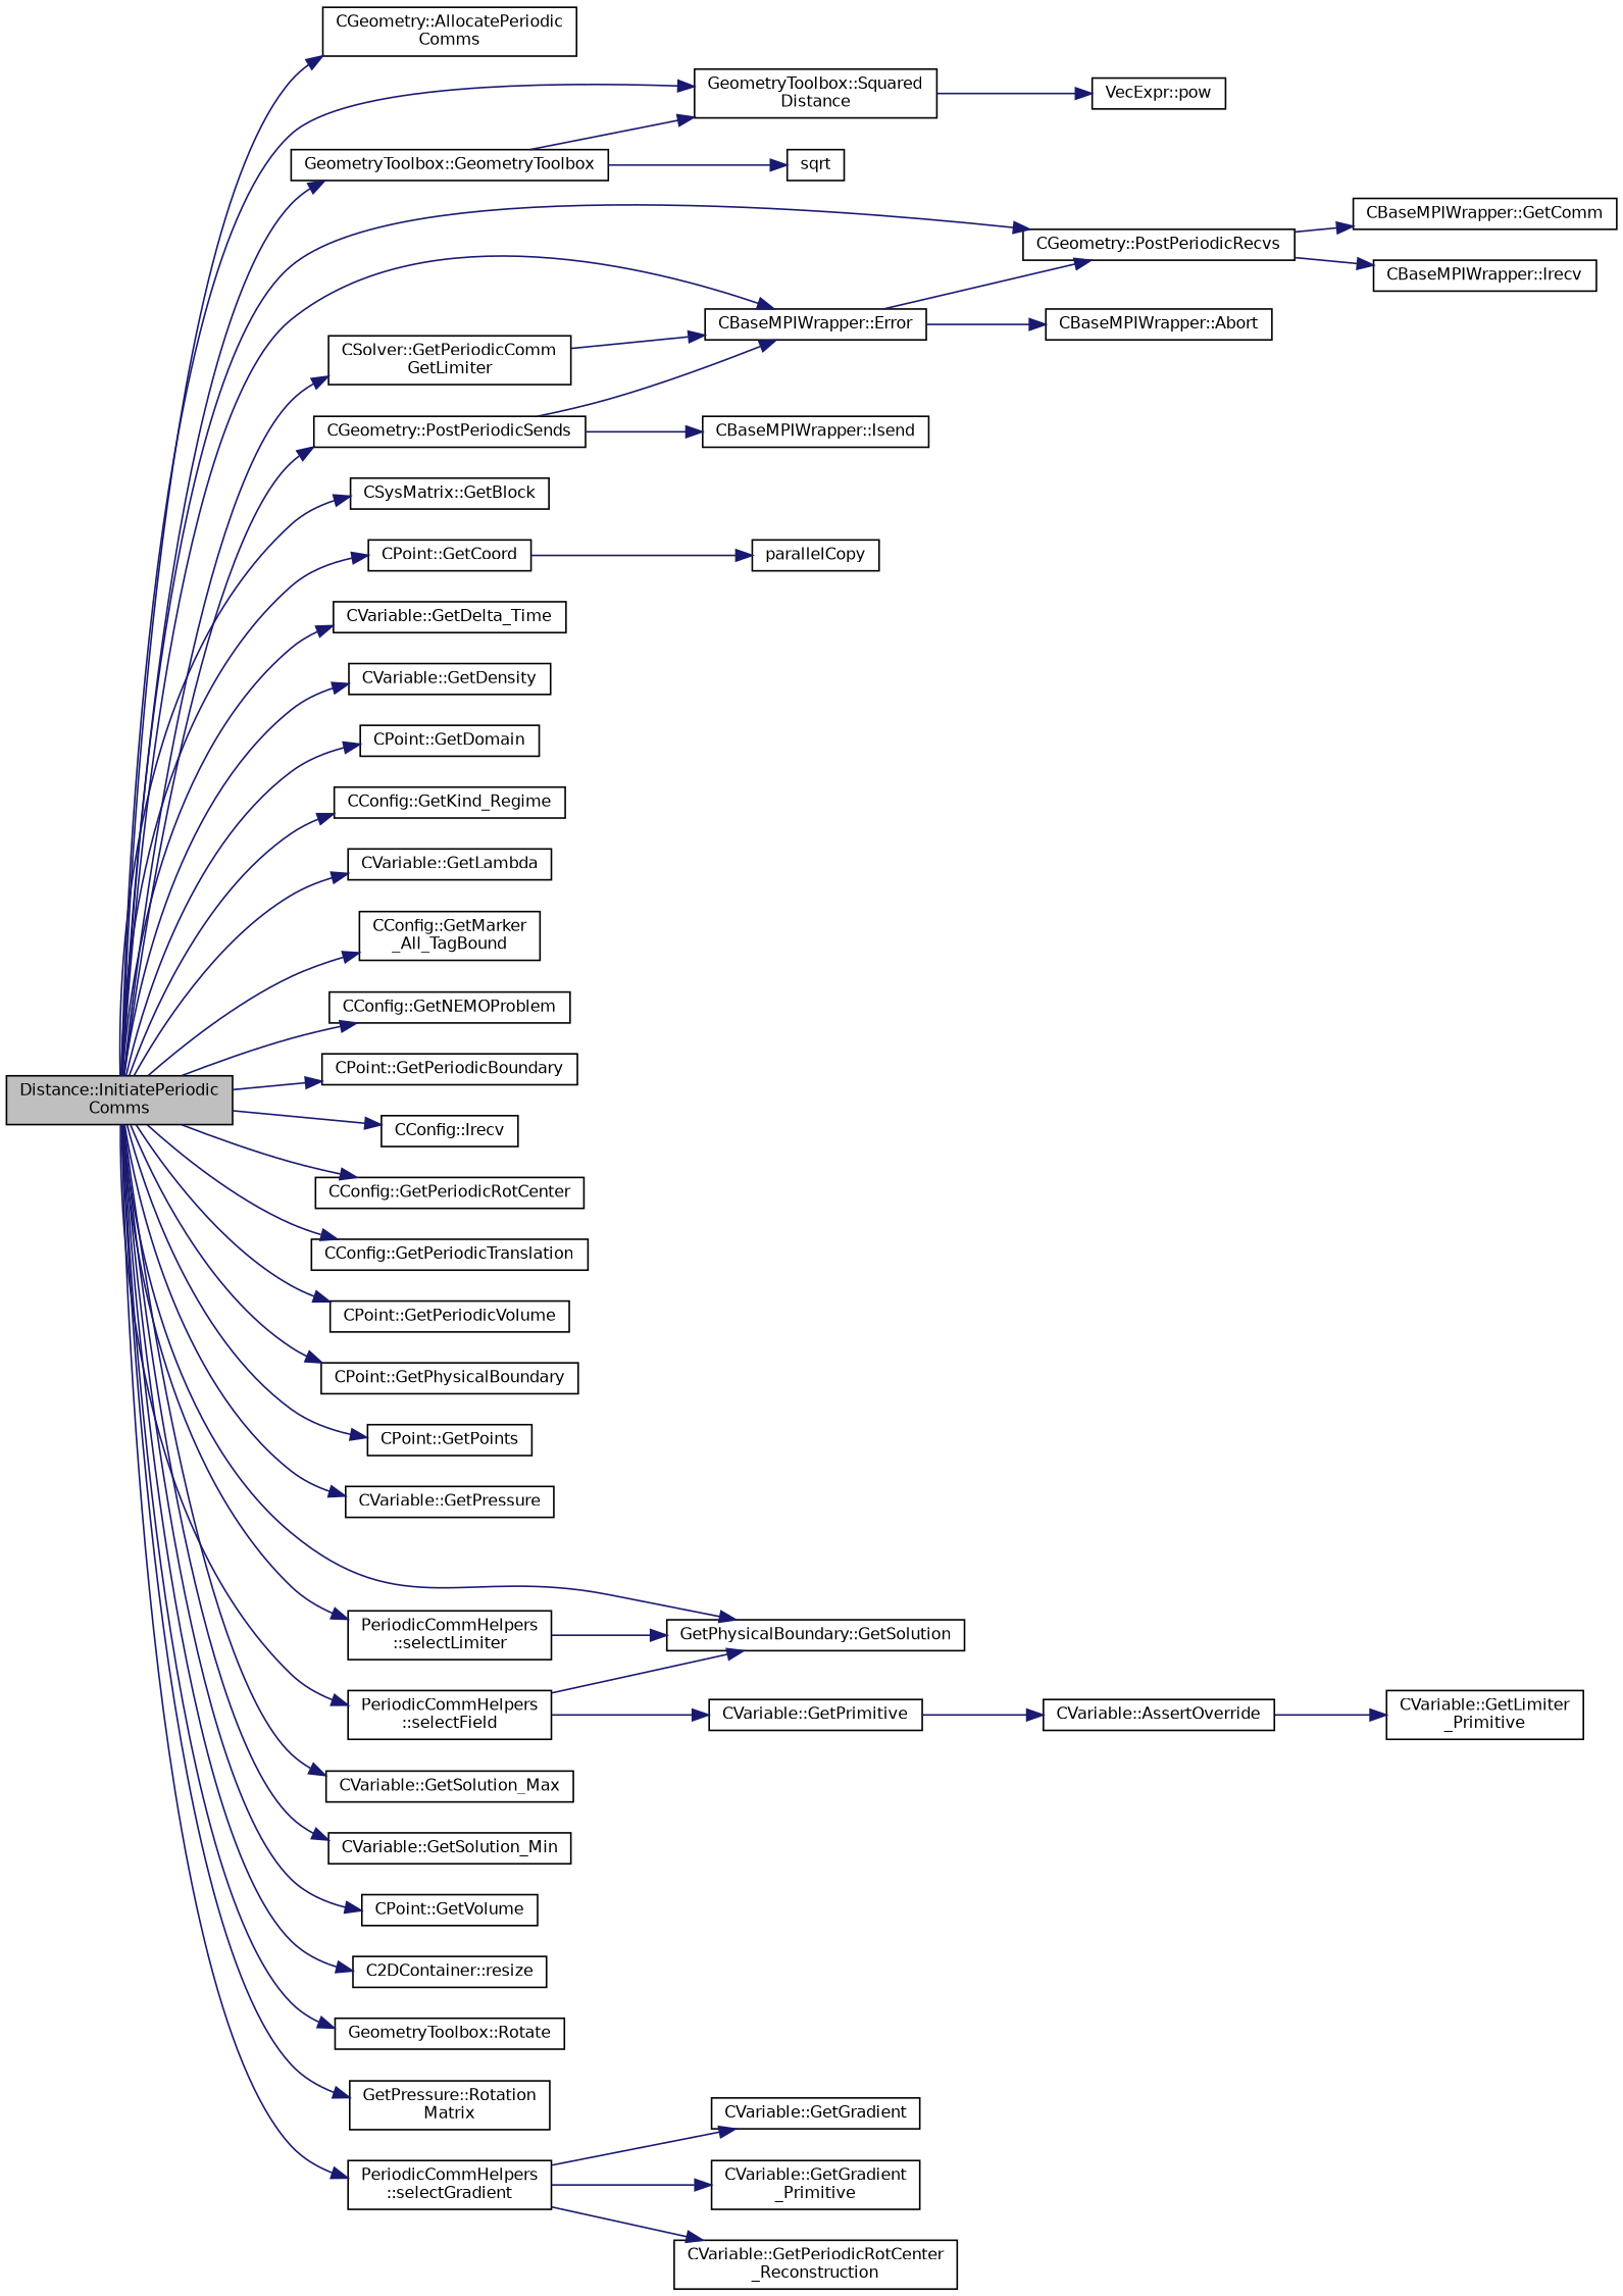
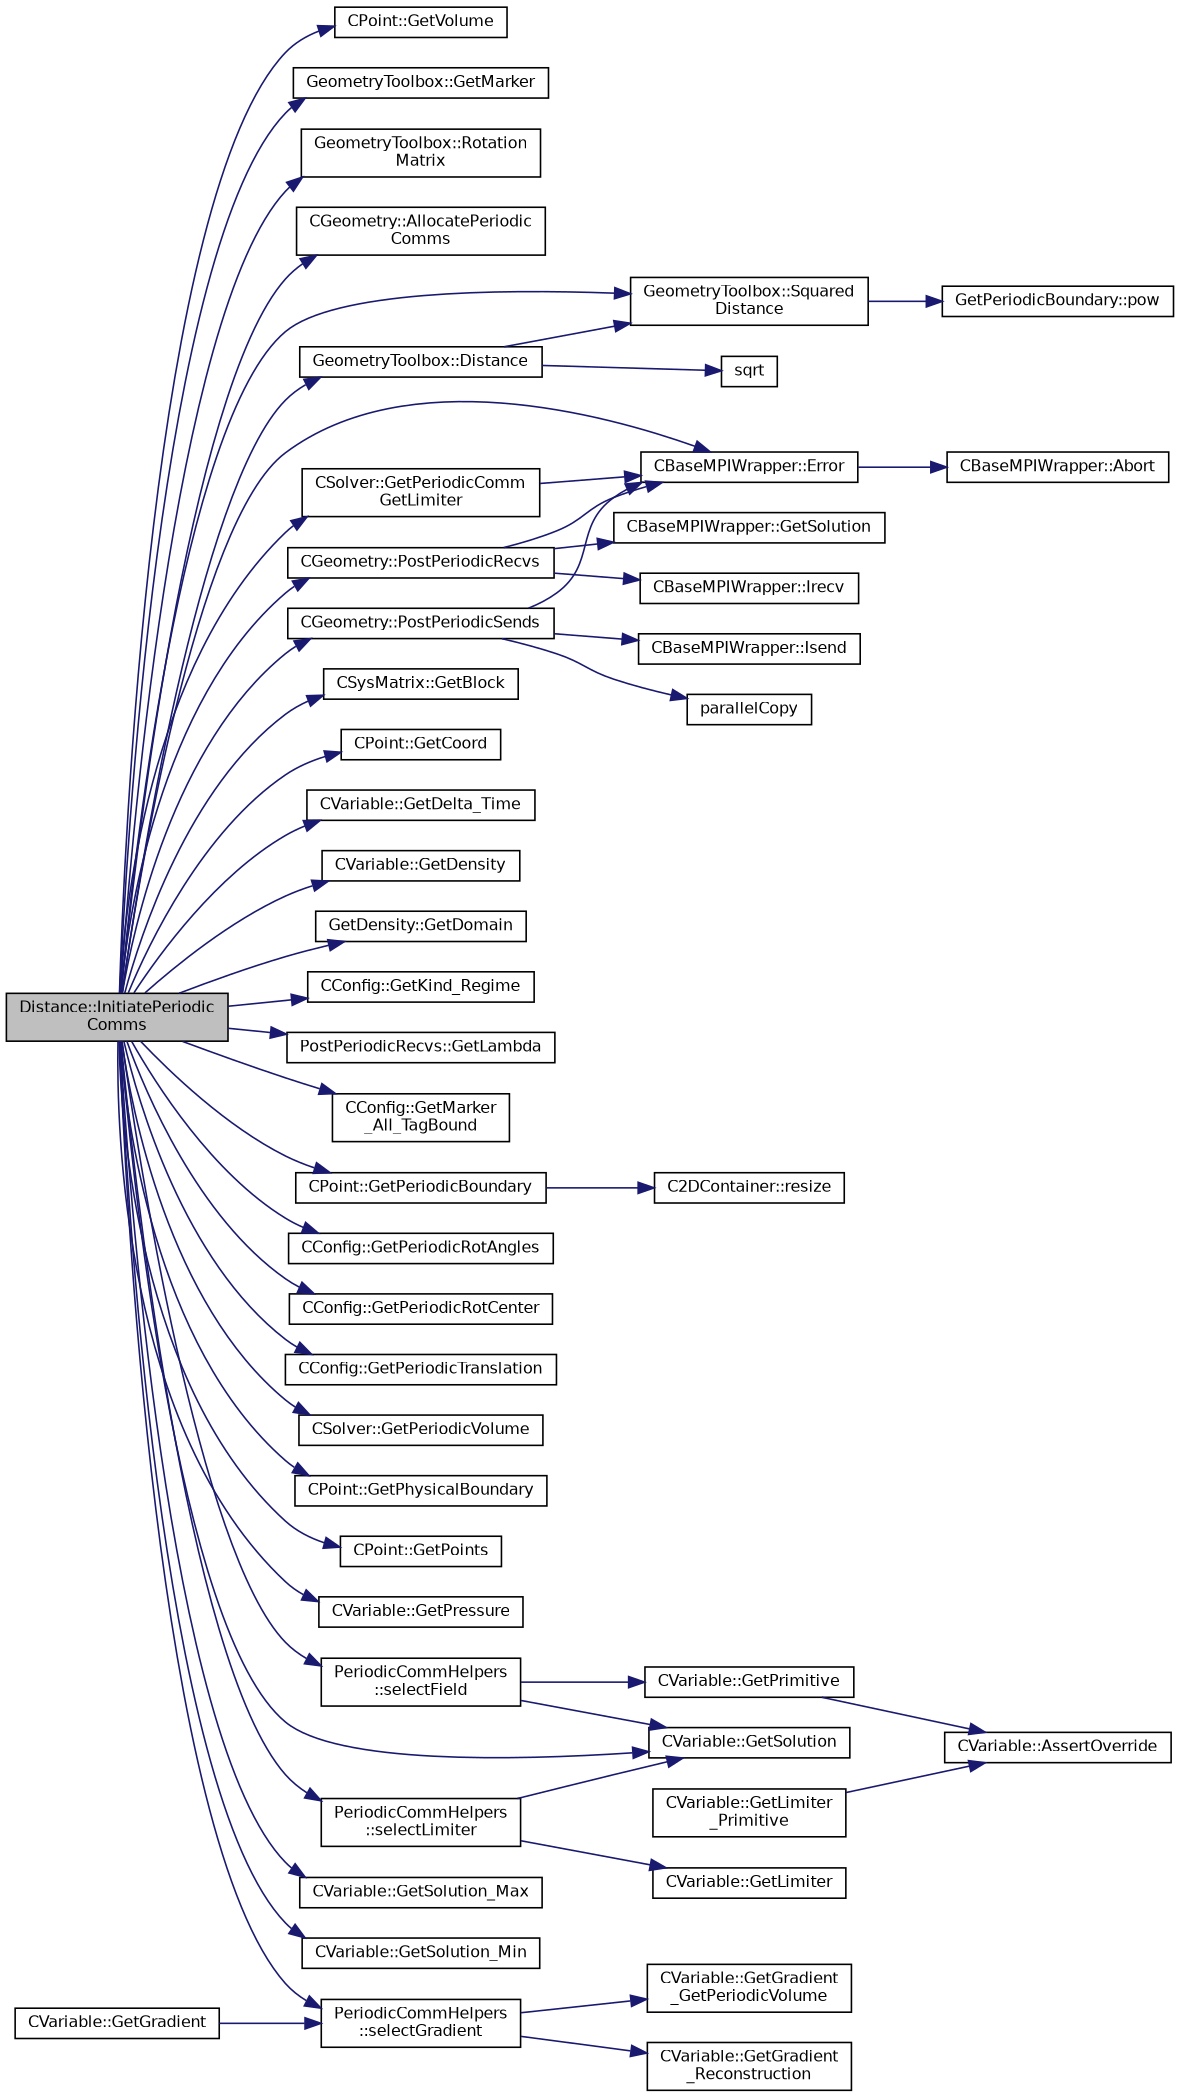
  digraph {
    rankdir=LR
    node [color=black fillcolor=white fontname=Helvetica fontsize=10 shape=record style=filled]
    edge [color=midnightblue fontname=Helvetica fontsize=10 labelfontname=Helvetica labelfontsize=10 style=solid]
    n1 [fillcolor=grey75 fontcolor=black height=0.2 label="Distance::InitiatePeriodic\lComms" width=0.4]
    n2 [height=0.2 label="CGeometry::AllocatePeriodic\lComms" width=0.4]
-   n3 [height=0.2 label="GeometryToolbox::GeometryToolbox" width=0.4]
+   n3 [height=0.2 label="GeometryToolbox::Distance" width=0.4]
    n4 [height=0.2 label="GeometryToolbox::Squared\lDistance" width=0.4]
    n5 [height=0.2 label="CBaseMPIWrapper::Error" width=0.4]
    n6 [height=0.2 label="CSysMatrix::GetBlock" width=0.4]
    n7 [height=0.2 label="CPoint::GetCoord" width=0.4]
    n8 [height=0.2 label="CVariable::GetDelta_Time" width=0.4]
    n9 [height=0.2 label="CVariable::GetDensity" width=0.4]
-   n10 [height=0.2 label="CPoint::GetDomain" width=0.4]
+   n10 [height=0.2 label="GetDensity::GetDomain" width=0.4]
    n11 [height=0.2 label="CConfig::GetKind_Regime" width=0.4]
-   n12 [height=0.2 label="CVariable::GetLambda" width=0.4]
+   n12 [height=0.2 label="PostPeriodicRecvs::GetLambda" width=0.4]
    n13 [height=0.2 label="CConfig::GetMarker\l_All_TagBound" width=0.4]
-   n14 [height=0.2 label="CConfig::GetNEMOProblem" width=0.4]
    n15 [height=0.2 label="CPoint::GetPeriodicBoundary" width=0.4]
    n16 [height=0.2 label="CSolver::GetPeriodicComm\lGetLimiter" width=0.4]
-   n17 [height=0.2 label="CConfig::Irecv" width=0.4]
+   n17 [height=0.2 label="CConfig::GetPeriodicRotAngles" width=0.4]
    n18 [height=0.2 label="CConfig::GetPeriodicRotCenter" width=0.4]
    n19 [height=0.2 label="CConfig::GetPeriodicTranslation" width=0.4]
-   n20 [height=0.2 label="CPoint::GetPeriodicVolume" width=0.4]
+   n20 [height=0.2 label="CSolver::GetPeriodicVolume" width=0.4]
    n21 [height=0.2 label="CPoint::GetPhysicalBoundary" width=0.4]
    n22 [height=0.2 label="CPoint::GetPoints" width=0.4]
    n23 [height=0.2 label="CVariable::GetPressure" width=0.4]
-   n24 [height=0.2 label="GetPhysicalBoundary::GetSolution" width=0.4]
+   n24 [height=0.2 label="CVariable::GetSolution" width=0.4]
    n25 [height=0.2 label="CVariable::GetSolution_Max" width=0.4]
    n26 [height=0.2 label="CVariable::GetSolution_Min" width=0.4]
    n27 [height=0.2 label="CPoint::GetVolume" width=0.4]
    n28 [height=0.2 label="CGeometry::PostPeriodicRecvs" width=0.4]
    n29 [height=0.2 label="CGeometry::PostPeriodicSends" width=0.4]
    n30 [height=0.2 label="C2DContainer::resize" width=0.4]
-   n31 [height=0.2 label="GeometryToolbox::Rotate" width=0.4]
-   n32 [height=0.2 label="GetPressure::Rotation\lMatrix" width=0.4]
+   n31 [height=0.2 label="GeometryToolbox::GetMarker" width=0.4]
+   n32 [height=0.2 label="GeometryToolbox::Rotation\lMatrix" width=0.4]
    n33 [height=0.2 label="PeriodicCommHelpers\l::selectField" width=0.4]
    n34 [height=0.2 label="PeriodicCommHelpers\l::selectGradient" width=0.4]
    n35 [height=0.2 label="PeriodicCommHelpers\l::selectLimiter" width=0.4]
    n36 [height=0.2 label=sqrt width=0.4]
-   n37 [height=0.2 label="VecExpr::pow" width=0.4]
+   n37 [height=0.2 label="GetPeriodicBoundary::pow" width=0.4]
    n38 [height=0.2 label="CBaseMPIWrapper::Abort" width=0.4]
-   n39 [height=0.2 label="CBaseMPIWrapper::GetComm" width=0.4]
+   n39 [height=0.2 label="CBaseMPIWrapper::GetSolution" width=0.4]
    n40 [height=0.2 label="CBaseMPIWrapper::Irecv" width=0.4]
    n41 [height=0.2 label="CBaseMPIWrapper::Isend" width=0.4]
    n42 [height=0.2 label=parallelCopy width=0.4]
    n43 [height=0.2 label="CVariable::GetPrimitive" width=0.4]
    n44 [height=0.2 label="CVariable::GetGradient" width=0.4]
-   n45 [height=0.2 label="CVariable::GetGradient\l_Primitive" width=0.4]
-   n46 [height=0.2 label="CVariable::GetPeriodicRotCenter\l_Reconstruction" width=0.4]
+   n45 [height=0.2 label="CVariable::GetGradient\l_GetPeriodicVolume" width=0.4]
+   n46 [height=0.2 label="CVariable::GetGradient\l_Reconstruction" width=0.4]
+   n47 [height=0.2 label="CVariable::GetLimiter" width=0.4]
    n48 [height=0.2 label="CVariable::AssertOverride" width=0.4]
    n49 [height=0.2 label="CVariable::GetLimiter\l_Primitive" width=0.4]
    n1 -> n2
    n1 -> n3
    n1 -> n4
    n1 -> n5
    n1 -> n6
    n1 -> n7
    n1 -> n8
    n1 -> n9
    n1 -> n10
    n1 -> n11
    n1 -> n12
    n1 -> n13
-   n1 -> n14
    n1 -> n15
    n1 -> n16
    n1 -> n17
    n1 -> n18
    n1 -> n19
    n1 -> n20
    n1 -> n21
    n1 -> n22
    n1 -> n23
    n1 -> n24
    n1 -> n25
    n1 -> n26
    n1 -> n27
    n1 -> n28
    n1 -> n29
-   n1 -> n30
+   n15 -> n30
    n1 -> n31
    n1 -> n32
    n1 -> n33
    n1 -> n34
    n1 -> n35
    n3 -> n4
    n3 -> n36
    n4 -> n37
    n5 -> n38
    n16 -> n5
-   n5 -> n28
+   n28 -> n5
    n28 -> n39
    n28 -> n40
    n29 -> n5
    n29 -> n41
-   n7 -> n42
+   n29 -> n42
    n33 -> n24
    n33 -> n43
-   n34 -> n44
+   n44 -> n34
    n34 -> n45
    n34 -> n46
    n35 -> n24
+   n35 -> n47
    n43 -> n48
-   n48 -> n49
+   n49 -> n48
  }
